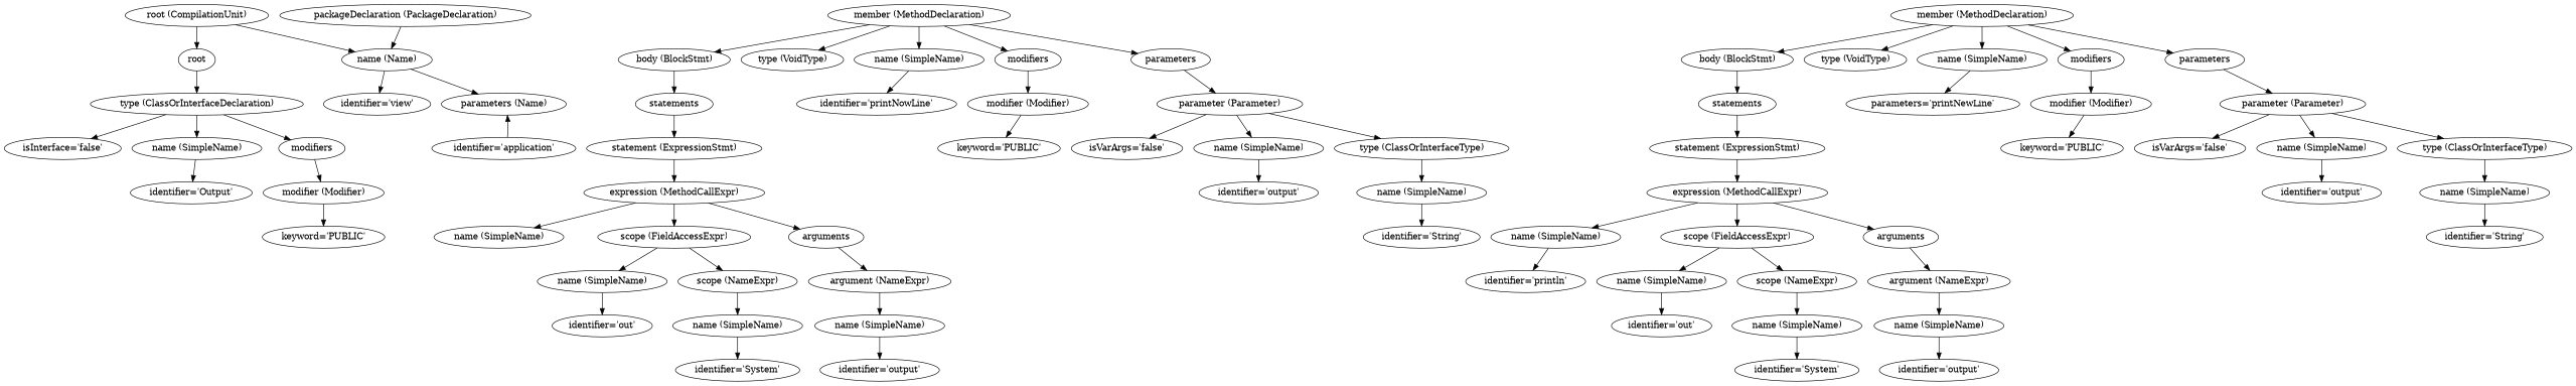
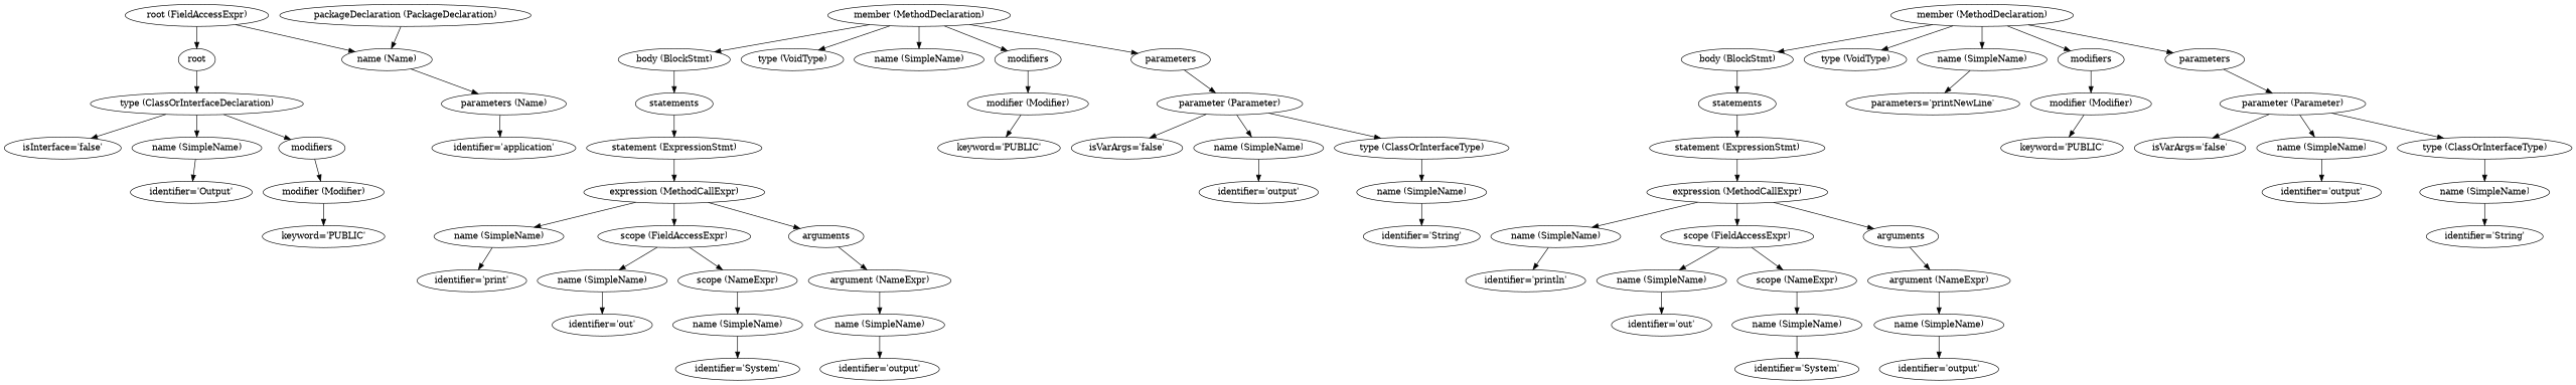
  digraph {
-   n1 [label="root (CompilationUnit)"]
+   n1 [label="root (FieldAccessExpr)"]
    n2 [label=root]
    n3 [label="name (Name)"]
    n4 [label="packageDeclaration (PackageDeclaration)"]
    n5 [label="type (ClassOrInterfaceDeclaration)"]
-   n6 [label="identifier='view'"]
    n7 [label="parameters (Name)"]
    n8 [label="identifier='application'"]
    n9 [label="isInterface='false'"]
    n10 [label="name (SimpleName)"]
    n11 [label=modifiers]
    n12 [label="identifier='Output'"]
    n13 [label="modifier (Modifier)"]
    n14 [label="member (MethodDeclaration)"]
    n15 [label="body (BlockStmt)"]
    n16 [label="type (VoidType)"]
    n17 [label="name (SimpleName)"]
    n18 [label=modifiers]
    n19 [label=parameters]
    n20 [label="member (MethodDeclaration)"]
    n21 [label="body (BlockStmt)"]
    n22 [label="type (VoidType)"]
    n23 [label="name (SimpleName)"]
    n24 [label=modifiers]
    n25 [label=parameters]
    n26 [label=statements]
-   n27 [label="identifier='printNowLine'"]
    n28 [label="modifier (Modifier)"]
    n29 [label="parameter (Parameter)"]
    n30 [label="statement (ExpressionStmt)"]
    n31 [label="expression (MethodCallExpr)"]
    n32 [label="name (SimpleName)"]
    n33 [label="scope (FieldAccessExpr)"]
    n34 [label=arguments]
+   n35 [label="identifier='print'"]
    n36 [label="name (SimpleName)"]
    n37 [label="scope (NameExpr)"]
    n38 [label="argument (NameExpr)"]
    n39 [label="identifier='out'"]
    n40 [label="name (SimpleName)"]
    n41 [label="identifier='System'"]
    n42 [label="name (SimpleName)"]
    n43 [label="identifier='output'"]
    n44 [label="keyword='PUBLIC'"]
    n45 [label="isVarArgs='false'"]
    n46 [label="name (SimpleName)"]
    n47 [label="type (ClassOrInterfaceType)"]
    n48 [label="identifier='output'"]
    n49 [label="name (SimpleName)"]
    n50 [label="identifier='String'"]
    n51 [label=statements]
    n52 [label="parameters='printNewLine'"]
    n53 [label="modifier (Modifier)"]
    n54 [label="parameter (Parameter)"]
    n55 [label="statement (ExpressionStmt)"]
    n56 [label="expression (MethodCallExpr)"]
    n57 [label="name (SimpleName)"]
    n58 [label="scope (FieldAccessExpr)"]
    n59 [label=arguments]
    n60 [label="identifier='println'"]
    n61 [label="name (SimpleName)"]
    n62 [label="scope (NameExpr)"]
    n63 [label="argument (NameExpr)"]
    n64 [label="identifier='out'"]
    n65 [label="name (SimpleName)"]
    n66 [label="identifier='System'"]
    n67 [label="name (SimpleName)"]
    n68 [label="identifier='output'"]
    n69 [label="keyword='PUBLIC'"]
    n70 [label="isVarArgs='false'"]
    n71 [label="name (SimpleName)"]
    n72 [label="type (ClassOrInterfaceType)"]
    n73 [label="identifier='output'"]
    n74 [label="name (SimpleName)"]
    n75 [label="identifier='String'"]
    n76 [label="keyword='PUBLIC'"]
    n1 -> n2
    n1 -> n3
    n2 -> n5
-   n3 -> n6
    n3 -> n7
    n4 -> n3
    n5 -> n9
    n5 -> n10
    n5 -> n11
-   n8 -> n7
+   n7 -> n8
    n10 -> n12
    n11 -> n13
    n13 -> n76
    n14 -> n15
    n14 -> n16
    n14 -> n17
    n14 -> n18
    n14 -> n19
    n15 -> n26
-   n17 -> n27
    n18 -> n28
    n19 -> n29
    n20 -> n21
    n20 -> n22
    n20 -> n23
    n20 -> n24
    n20 -> n25
    n21 -> n51
    n23 -> n52
    n24 -> n53
    n25 -> n54
    n26 -> n30
    n28 -> n44
    n29 -> n45
    n29 -> n46
    n29 -> n47
    n30 -> n31
    n31 -> n32
    n31 -> n33
    n31 -> n34
+   n32 -> n35
    n33 -> n36
    n33 -> n37
    n34 -> n38
    n36 -> n39
    n37 -> n40
    n38 -> n42
    n40 -> n41
    n42 -> n43
    n46 -> n48
    n47 -> n49
    n49 -> n50
    n51 -> n55
    n53 -> n69
    n54 -> n70
    n54 -> n71
    n54 -> n72
    n55 -> n56
    n56 -> n57
    n56 -> n58
    n56 -> n59
    n57 -> n60
    n58 -> n61
    n58 -> n62
    n59 -> n63
    n61 -> n64
    n62 -> n65
    n63 -> n67
    n65 -> n66
    n67 -> n68
    n71 -> n73
    n72 -> n74
    n74 -> n75
  }
